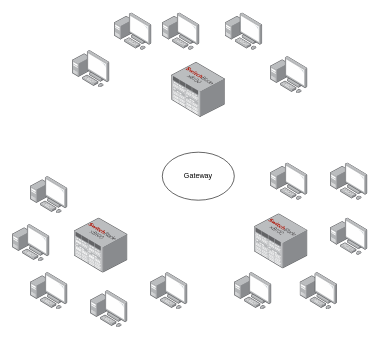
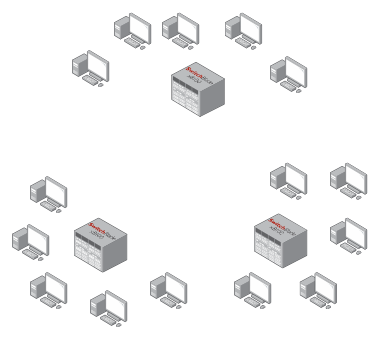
  <mxCell id="0" />
  <mxCell id="1" parent="0" />
- <mxCell id="2" value="&lt;div&gt;Gateway&lt;/div&gt;" style="ellipse;whiteSpace=wrap;html=1;" vertex="1" parent="1"><mxGeometry x="270" y="253" width="120" height="80" as="geometry" /></mxCell>
  <mxCell id="3" value="" style="image;points=[];aspect=fixed;html=1;align=center;shadow=0;dashed=0;image=img/lib/allied_telesis/switch/Modular_Switch_SBx8112.svg;" vertex="1" parent="1"><mxGeometry x="123" y="362.4" width="89.4" height="91.8" as="geometry" /></mxCell>
  <mxCell id="4" value="" style="image;points=[];aspect=fixed;html=1;align=center;shadow=0;dashed=0;image=img/lib/allied_telesis/switch/Modular_Switch_SBx8112.svg;" vertex="1" parent="1"><mxGeometry x="285.3" y="103" width="89.4" height="91.8" as="geometry" /></mxCell>
  <mxCell id="5" value="" style="image;points=[];aspect=fixed;html=1;align=center;shadow=0;dashed=0;image=img/lib/allied_telesis/switch/Modular_Switch_SBx8112.svg;" vertex="1" parent="1"><mxGeometry x="423" y="355.4" width="89.4" height="91.8" as="geometry" /></mxCell>
  <mxCell id="6" value="" style="image;points=[];aspect=fixed;html=1;align=center;shadow=0;dashed=0;image=img/lib/allied_telesis/computer_and_terminals/Personal_Computer_with_Server.svg;" vertex="1" parent="1"><mxGeometry x="120" y="83" width="62.4" height="62.4" as="geometry" /></mxCell>
  <mxCell id="7" value="" style="image;points=[];aspect=fixed;html=1;align=center;shadow=0;dashed=0;image=img/lib/allied_telesis/computer_and_terminals/Personal_Computer_with_Server.svg;" vertex="1" parent="1"><mxGeometry x="190" y="20.6" width="62.4" height="62.4" as="geometry" /></mxCell>
  <mxCell id="8" value="" style="image;points=[];aspect=fixed;html=1;align=center;shadow=0;dashed=0;image=img/lib/allied_telesis/computer_and_terminals/Personal_Computer_with_Server.svg;" vertex="1" parent="1"><mxGeometry x="50" y="293" width="62.4" height="62.4" as="geometry" /></mxCell>
  <mxCell id="9" value="" style="image;points=[];aspect=fixed;html=1;align=center;shadow=0;dashed=0;image=img/lib/allied_telesis/computer_and_terminals/Personal_Computer_with_Server.svg;" vertex="1" parent="1"><mxGeometry x="270" y="20.6" width="62.4" height="62.4" as="geometry" /></mxCell>
  <mxCell id="10" value="" style="image;points=[];aspect=fixed;html=1;align=center;shadow=0;dashed=0;image=img/lib/allied_telesis/computer_and_terminals/Personal_Computer_with_Server.svg;" vertex="1" parent="1"><mxGeometry x="374.7" y="20.6" width="62.4" height="62.4" as="geometry" /></mxCell>
  <mxCell id="11" value="" style="image;points=[];aspect=fixed;html=1;align=center;shadow=0;dashed=0;image=img/lib/allied_telesis/computer_and_terminals/Personal_Computer_with_Server.svg;" vertex="1" parent="1"><mxGeometry x="450" y="93" width="62.4" height="62.4" as="geometry" /></mxCell>
  <mxCell id="12" value="" style="image;points=[];aspect=fixed;html=1;align=center;shadow=0;dashed=0;image=img/lib/allied_telesis/computer_and_terminals/Personal_Computer_with_Server.svg;" vertex="1" parent="1"><mxGeometry x="20" y="373" width="62.4" height="62.4" as="geometry" /></mxCell>
  <mxCell id="13" value="" style="image;points=[];aspect=fixed;html=1;align=center;shadow=0;dashed=0;image=img/lib/allied_telesis/computer_and_terminals/Personal_Computer_with_Server.svg;" vertex="1" parent="1"><mxGeometry x="50" y="453" width="62.4" height="62.4" as="geometry" /></mxCell>
  <mxCell id="14" value="" style="image;points=[];aspect=fixed;html=1;align=center;shadow=0;dashed=0;image=img/lib/allied_telesis/computer_and_terminals/Personal_Computer_with_Server.svg;" vertex="1" parent="1"><mxGeometry x="150" y="483" width="62.4" height="62.4" as="geometry" /></mxCell>
  <mxCell id="15" value="" style="image;points=[];aspect=fixed;html=1;align=center;shadow=0;dashed=0;image=img/lib/allied_telesis/computer_and_terminals/Personal_Computer_with_Server.svg;" vertex="1" parent="1"><mxGeometry x="250" y="453" width="62.4" height="62.4" as="geometry" /></mxCell>
  <mxCell id="16" value="" style="image;points=[];aspect=fixed;html=1;align=center;shadow=0;dashed=0;image=img/lib/allied_telesis/computer_and_terminals/Personal_Computer_with_Server.svg;" vertex="1" parent="1"><mxGeometry x="390" y="453" width="62.4" height="62.4" as="geometry" /></mxCell>
  <mxCell id="17" value="" style="image;points=[];aspect=fixed;html=1;align=center;shadow=0;dashed=0;image=img/lib/allied_telesis/computer_and_terminals/Personal_Computer_with_Server.svg;" vertex="1" parent="1"><mxGeometry x="499.4" y="453" width="62.4" height="62.4" as="geometry" /></mxCell>
  <mxCell id="18" value="" style="image;points=[];aspect=fixed;html=1;align=center;shadow=0;dashed=0;image=img/lib/allied_telesis/computer_and_terminals/Personal_Computer_with_Server.svg;" vertex="1" parent="1"><mxGeometry x="550" y="362.4" width="62.4" height="62.4" as="geometry" /></mxCell>
  <mxCell id="19" value="" style="image;points=[];aspect=fixed;html=1;align=center;shadow=0;dashed=0;image=img/lib/allied_telesis/computer_and_terminals/Personal_Computer_with_Server.svg;" vertex="1" parent="1"><mxGeometry x="550" y="270.6" width="62.4" height="62.4" as="geometry" /></mxCell>
  <mxCell id="20" value="" style="image;points=[];aspect=fixed;html=1;align=center;shadow=0;dashed=0;image=img/lib/allied_telesis/computer_and_terminals/Personal_Computer_with_Server.svg;" vertex="1" parent="1"><mxGeometry x="450" y="270.6" width="62.4" height="62.4" as="geometry" /></mxCell>
